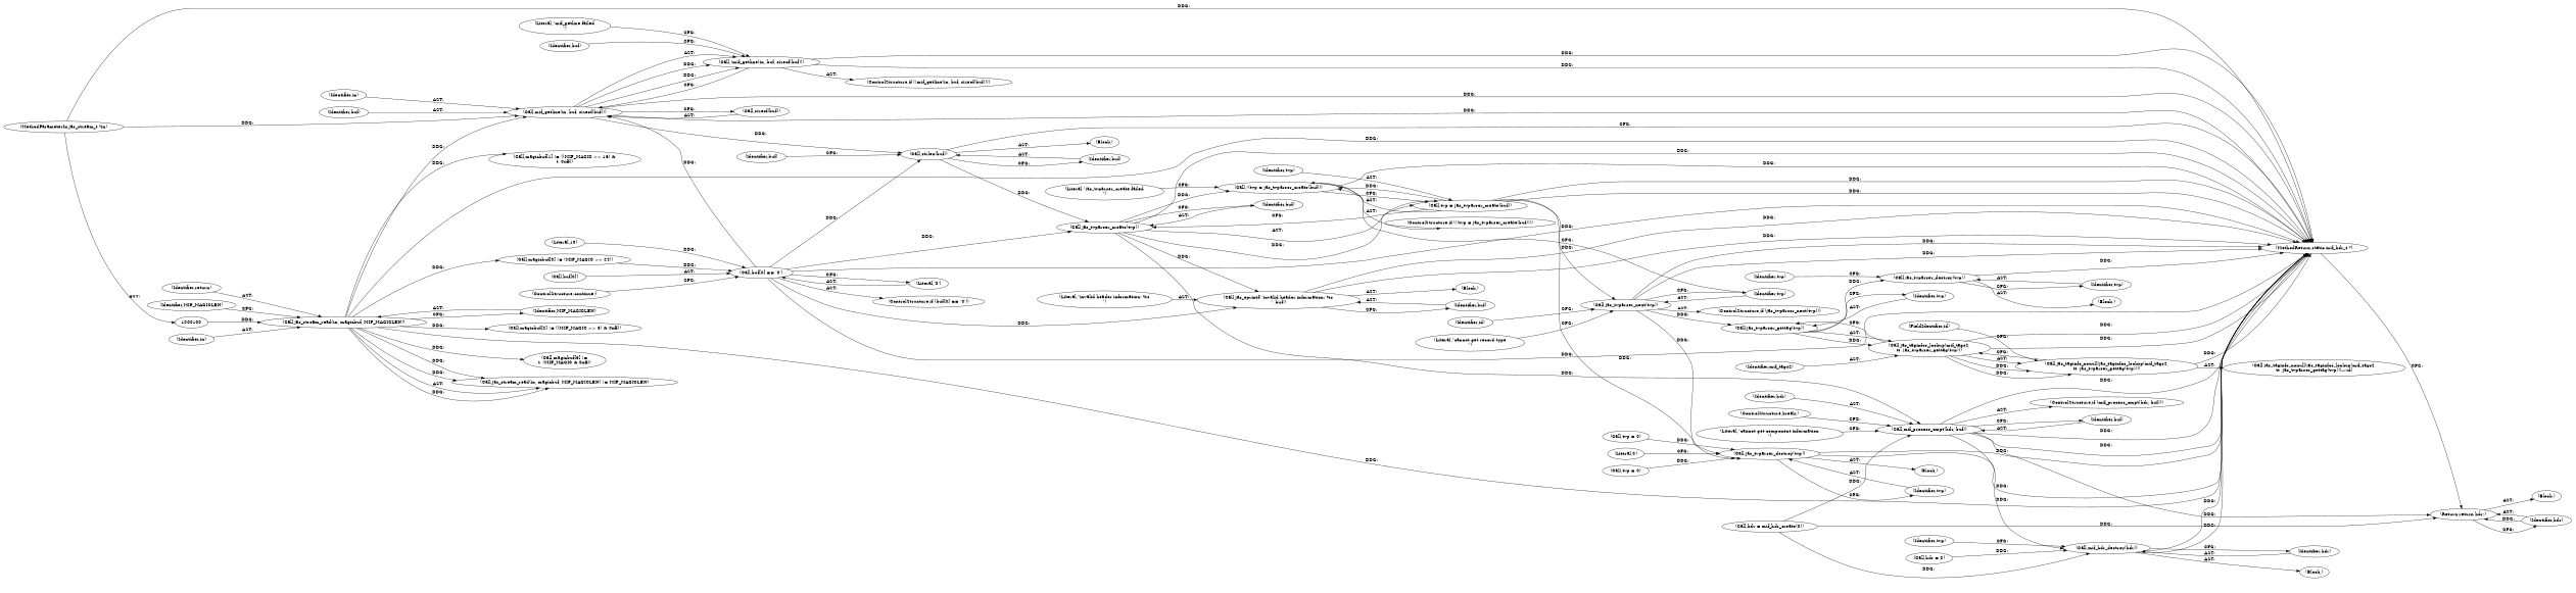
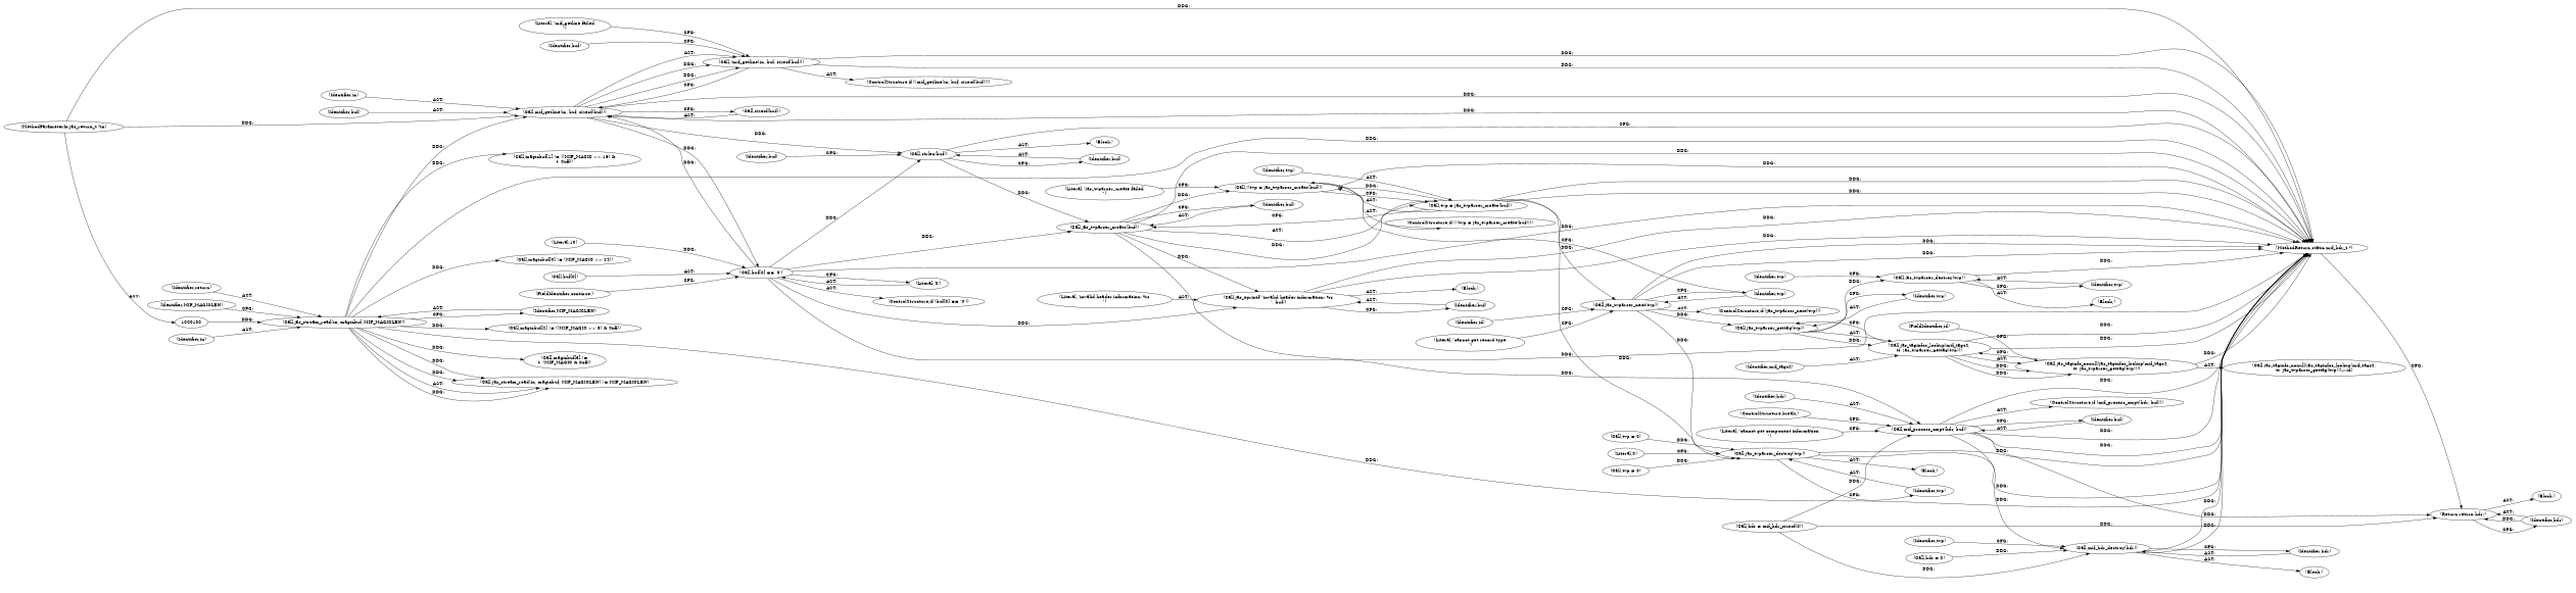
  digraph {
    rankdir=LR
    n1 [label="(Call,mif_getline(in, buf, sizeof(buf)))"]
    n2 [label="(Call,buf[0] == '\0')"]
    n3 [label="(Call,!mif_getline(in, buf, sizeof(buf)))"]
    n4 [label="(Call,strlen(buf))"]
    n5 [label="(Call,sizeof(buf))"]
    n6 [label="(MethodReturn,static mif_hdr_t *)"]
-   n7 [label="(Call,jas_tvparser_create(tvp))"]
+   n7 [label="(Call,jas_tvparser_create(buf))"]
    n8 [label="(Call,jas_eprintf(\"invalid header information: %s\n\", buf))"]
    n9 [label="(ControlStructure,if (buf[0] == '\0'))"]
    n10 [label="(Literal,'\0')"]
    n11 [label="(ControlStructure,if (!mif_getline(in, buf, sizeof(buf))))"]
    n12 [label="(Block,)"]
    n13 [label="(Identifier,buf)"]
    n14 [label="(Return,return hdr;)"]
    n15 [label="(Call,jas_stream_read(in, magicbuf, MIF_MAGICLEN))"]
    n16 [label="(Call,jas_stream_read(in, magicbuf, MIF_MAGICLEN) != MIF_MAGICLEN)"]
    n17 [label="(Call,magicbuf[1] != ((MIF_MAGIC >> 16) &\n\t  0xff))"]
    n18 [label="(Identifier,MIF_MAGICLEN)"]
    n19 [label="(Call,magicbuf[0] != (MIF_MAGIC >> 24))"]
    n20 [label="(Call,magicbuf[2] != ((MIF_MAGIC >> 8) & 0xff))"]
    n21 [label="(Call,magicbuf[3] !=\n\t  (MIF_MAGIC & 0xff))"]
-   n22 [label="(MethodParameterIn,jas_stream_t *in)"]
+   n22 [label="(MethodParameterIn,jas_return_t *in)"]
    1000100
    n24 [label="(Call,mif_process_cmpt(hdr, buf))"]
    n25 [label="(Call,!(tvp = jas_tvparser_create(buf)))"]
    n26 [label="(Call,tvp = jas_tvparser_create(buf))"]
    n27 [label="(Identifier,buf)"]
    n28 [label="(Call,mif_hdr_destroy(hdr))"]
    n29 [label="(ControlStructure,if (mif_process_cmpt(hdr, buf)))"]
    n30 [label="(Identifier,buf)"]
    n31 [label="(Identifier,buf)"]
    n32 [label="(Block,)"]
    n33 [label="(ControlStructure,if (!(tvp = jas_tvparser_create(buf))))"]
    n34 [label="(Call,jas_tvparser_next(tvp))"]
    n35 [label="(Call,jas_tvparser_destroy(tvp))"]
    n36 [label="(Call,jas_tvparser_gettag(tvp))"]
    n37 [label="(ControlStructure,if (jas_tvparser_next(tvp)))"]
    n38 [label="(Identifier,tvp)"]
    n39 [label="(Identifier,tvp)"]
    n40 [label="(Block,)"]
    n41 [label="(Call,jas_taginfos_lookup(mif_tags2,\n\t\t  jas_tvparser_gettag(tvp)))"]
    n42 [label="(Call,jas_tvparser_destroy(tvp))"]
    n43 [label="(Identifier,tvp)"]
    n44 [label="(Call,jas_taginfo_nonull(jas_taginfos_lookup(mif_tags2,\n\t\t  jas_tvparser_gettag(tvp))))"]
    n45 [label="(Block,)"]
    n46 [label="(Identifier,tvp)"]
    n47 [label="(Call,jas_taginfo_nonull(jas_taginfos_lookup(mif_tags2,\n\t\t  jas_tvparser_gettag(tvp)))->id)"]
    n48 [label="(Block,)"]
    n49 [label="(Identifier,hdr)"]
    n50 [label="(Block,)"]
    n51 [label="(Identifier,hdr)"]
    n52 [label="(Call,buf[0])"]
    n53 [label="(Literal,\"invalid header information: %s\n\")"]
    n54 [label="(Identifier,hdr)"]
    n55 [label="(Identifier,mif_tags2)"]
    n56 [label="(Literal,0)"]
    n57 [label="(Identifier,in)"]
    n58 [label="(Literal,\"mif_getline failed\n\")"]
-   n59 [label="(ControlStructure,continue;)"]
+   n59 [label="(FieldIdentifier,continue;)"]
    n60 [label="(Identifier,buf)"]
-   n61 [label="(Call,hdr = mif_hdr_create(0))"]
+   n61 [label="(Call,hdr = mif_hdr_sizeof(0))"]
    n62 [label="(ControlStructure,break;)"]
    n63 [label="(Literal,\"jas_tvparser_create failed\n\")"]
    n64 [label="(Identifier,return)"]
    n65 [label="(Identifier,buf)"]
    n66 [label="(Literal,\"cannot get record type\n\")"]
    n67 [label="(Literal,10)"]
    n68 [label="(Identifier,tvp)"]
    n69 [label="(FieldIdentifier,id)"]
    n70 [label="(Identifier,tvp)"]
    n71 [label="(Identifier,MIF_MAGICLEN)"]
    n72 [label="(Call,tvp = 0)"]
    n73 [label="(Literal,\"cannot get component information\n\")"]
    n74 [label="(Identifier,in)"]
    n75 [label="(Call,hdr = 0)"]
    n76 [label="(Call,tvp = 0)"]
    n77 [label="(Identifier,buf)"]
    n78 [label="(Identifier,id)"]
    n79 [label="(Identifier,tvp)"]
-   n19 -> n2 [label="DDG: "]
+   n1 -> n2 [label="DDG: "]
    n1 -> n3 [label="AST: "]
    n1 -> n3 [label="DDG: "]
    n1 -> n3 [label="DDG: "]
    n1 -> n4 [label="DDG: "]
    n1 -> n5 [label="CFG: "]
    n1 -> n6 [label="DDG: "]
    n1 -> n6 [label="DDG: "]
    n2 -> n1 [label="DDG: "]
    n2 -> n4 [label="DDG: "]
    n2 -> n6 [label="DDG: "]
    n2 -> n6 [label="DDG: "]
    n2 -> n7 [label="DDG: "]
    n2 -> n8 [label="DDG: "]
    n2 -> n9 [label="AST: "]
    n2 -> n10 [label="CFG: "]
    n3 -> n1 [label="CFG: "]
    n3 -> n6 [label="DDG: "]
    n3 -> n6 [label="DDG: "]
    n3 -> n11 [label="AST: "]
    n4 -> n6 [label="CFG: "]
    n4 -> n7 [label="DDG: "]
    n4 -> n12 [label="AST: "]
    n4 -> n13 [label="CFG: "]
    n5 -> n1 [label="AST: "]
    n6 -> n14 [label="CFG: "]
    n7 -> n6 [label="DDG: "]
    n7 -> n8 [label="DDG: "]
    n7 -> n24 [label="DDG: "]
    n7 -> n25 [label="DDG: "]
    n7 -> n26 [label="AST: "]
    n7 -> n26 [label="DDG: "]
    n7 -> n27 [label="CFG: "]
    n8 -> n6 [label="DDG: "]
    n8 -> n6 [label="DDG: "]
    n8 -> n31 [label="CFG: "]
    n8 -> n32 [label="AST: "]
    n10 -> n2 [label="AST: "]
    n13 -> n4 [label="AST: "]
    n14 -> n48 [label="AST: "]
    n14 -> n49 [label="CFG: "]
    n15 -> n1 [label="DDG: "]
    n15 -> n6 [label="DDG: "]
    n15 -> n6 [label="DDG: "]
    n15 -> n16 [label="AST: "]
    n15 -> n16 [label="DDG: "]
    n15 -> n16 [label="DDG: "]
    n15 -> n16 [label="DDG: "]
    n15 -> n17 [label="DDG: "]
    n15 -> n18 [label="CFG: "]
    n15 -> n19 [label="DDG: "]
    n15 -> n20 [label="DDG: "]
    n15 -> n21 [label="DDG: "]
    n18 -> n15 [label="AST: "]
    n22 -> n1 [label="DDG: "]
    n22 -> n6 [label="DDG: "]
    n22 -> 1000100 [label="AST: "]
    1000100 -> n15 [label="DDG: "]
    n24 -> n6 [label="DDG: "]
    n24 -> n6 [label="DDG: "]
    n24 -> n6 [label="DDG: "]
    n24 -> n14 [label="DDG: "]
    n24 -> n28 [label="DDG: "]
    n24 -> n29 [label="AST: "]
    n24 -> n30 [label="CFG: "]
    n25 -> n6 [label="DDG: "]
    n25 -> n26 [label="CFG: "]
    n25 -> n33 [label="AST: "]
    n26 -> n6 [label="DDG: "]
    n26 -> n6 [label="DDG: "]
    n26 -> n7 [label="CFG: "]
    n26 -> n25 [label="AST: "]
    n26 -> n25 [label="DDG: "]
    n26 -> n34 [label="DDG: "]
    n26 -> n35 [label="DDG: "]
    n27 -> n7 [label="AST: "]
    n28 -> n6 [label="DDG: "]
    n28 -> n6 [label="DDG: "]
    n28 -> n50 [label="AST: "]
    n28 -> n51 [label="CFG: "]
    n30 -> n24 [label="AST: "]
    n31 -> n8 [label="AST: "]
    n34 -> n6 [label="DDG: "]
    n34 -> n6 [label="DDG: "]
    n34 -> n35 [label="DDG: "]
    n34 -> n36 [label="DDG: "]
    n34 -> n37 [label="AST: "]
    n34 -> n38 [label="CFG: "]
    n35 -> n6 [label="DDG: "]
    n35 -> n6 [label="DDG: "]
    n35 -> n39 [label="CFG: "]
    n35 -> n40 [label="AST: "]
    n36 -> n41 [label="AST: "]
    n36 -> n41 [label="DDG: "]
    n36 -> n42 [label="DDG: "]
    n36 -> n43 [label="CFG: "]
    n38 -> n25 [label="CFG: "]
    n38 -> n34 [label="AST: "]
    n39 -> n35 [label="AST: "]
    n41 -> n6 [label="DDG: "]
    n41 -> n6 [label="DDG: "]
    n41 -> n36 [label="CFG: "]
    n41 -> n44 [label="AST: "]
    n41 -> n44 [label="DDG: "]
    n41 -> n44 [label="DDG: "]
    n42 -> n6 [label="DDG: "]
    n42 -> n45 [label="AST: "]
    n42 -> n46 [label="CFG: "]
    n43 -> n36 [label="AST: "]
    n44 -> n6 [label="DDG: "]
    n44 -> n41 [label="CFG: "]
    n44 -> n47 [label="AST: "]
    n46 -> n42 [label="AST: "]
    n49 -> n14 [label="AST: "]
    n49 -> n14 [label="DDG: "]
    n51 -> n28 [label="AST: "]
    n52 -> n2 [label="AST: "]
    n53 -> n8 [label="AST: "]
    n54 -> n24 [label="AST: "]
    n55 -> n41 [label="AST: "]
    n56 -> n35 [label="CFG: "]
    n57 -> n15 [label="AST: "]
    n58 -> n3 [label="CFG: "]
    n59 -> n2 [label="CFG: "]
    n60 -> n4 [label="CFG: "]
    n61 -> n14 [label="DDG: "]
    n61 -> n24 [label="DDG: "]
    n61 -> n28 [label="DDG: "]
    n62 -> n24 [label="CFG: "]
    n63 -> n25 [label="CFG: "]
    n64 -> n15 [label="AST: "]
    n65 -> n3 [label="CFG: "]
    n66 -> n34 [label="CFG: "]
    n67 -> n2 [label="DDG: "]
    n68 -> n26 [label="AST: "]
    n69 -> n44 [label="CFG: "]
    n70 -> n42 [label="CFG: "]
    n71 -> n15 [label="CFG: "]
    n72 -> n35 [label="DDG: "]
    n73 -> n24 [label="CFG: "]
    n74 -> n1 [label="AST: "]
    n75 -> n28 [label="DDG: "]
    n76 -> n35 [label="DDG: "]
    n77 -> n1 [label="AST: "]
    n78 -> n34 [label="CFG: "]
    n79 -> n28 [label="CFG: "]
  }
